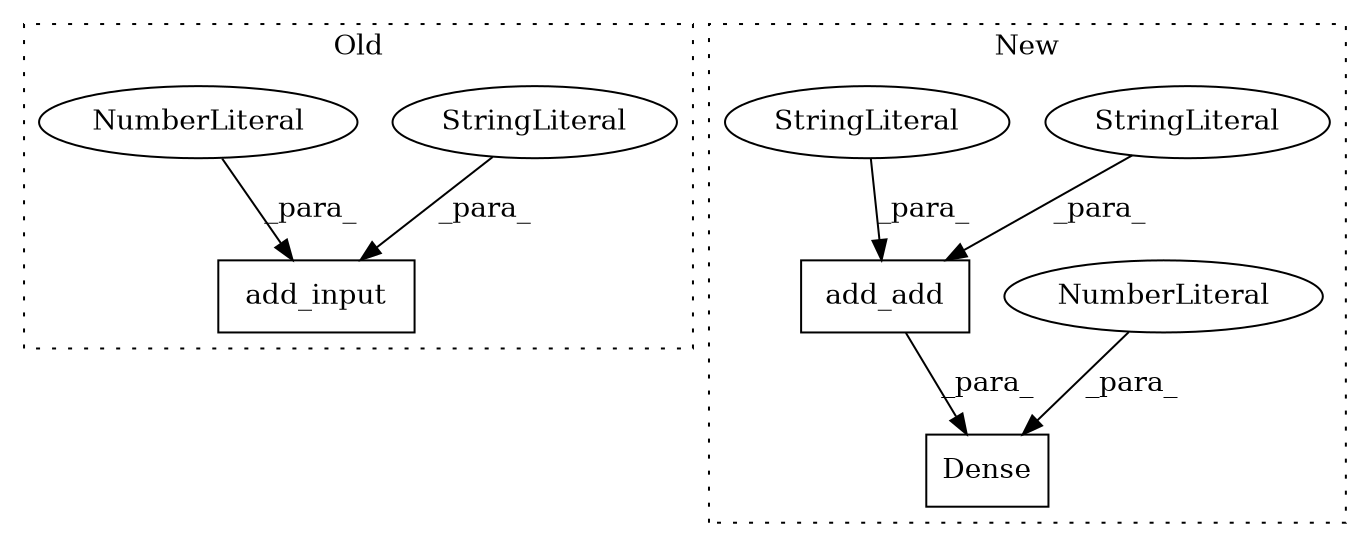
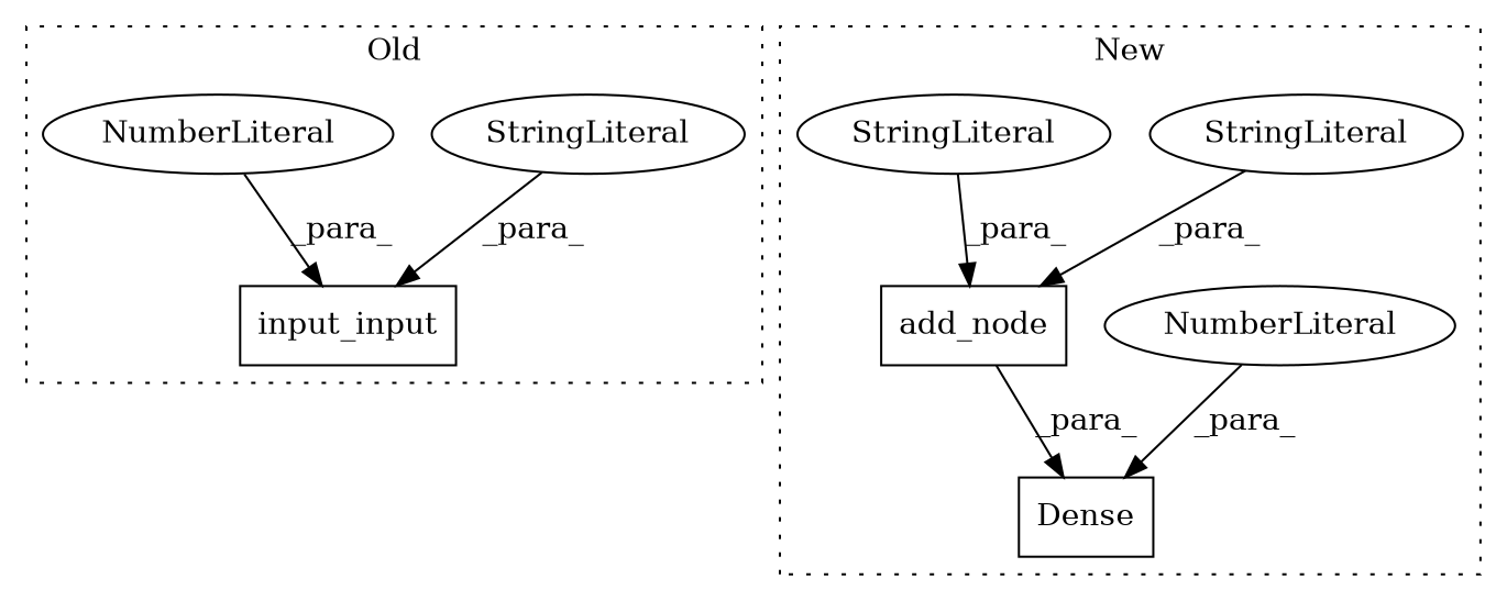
  digraph {
    node [a=32 l=8 shape=ellipse]
-   n1 [l="10,1" label=add_input s="3357,3377" shape=box]
+   n1 [l="10,1" label=input_input s="3357,3377" shape=box]
    n2 [a=45 label=StringLiteral s=3367]
    n3 [a=34 l=1 label=NumberLiteral s=3376]
-   n4 [l="9,1" label=add_add s="3481,3517" shape=box]
+   n4 [l="9,1" label=add_node s="3481,3517" shape=box]
    n5 [l="6,1" label=Dense s="3490,3498" shape=box]
    n6 [a=34 l=2 label=NumberLiteral s=3496]
    n7 [a=45 label=StringLiteral s=3500]
    n8 [a=45 label=StringLiteral s=3509]
    subgraph cluster_1 {
      label=Old
      style=dotted
      n1
      n2
      n3
    }
    subgraph cluster_2 {
      label=New
      style=dotted
      n4
      n5
      n6
      n7
      n8
    }
    n2 -> n1 [label=_para_]
    n3 -> n1 [label=_para_]
    n4 -> n5 [label=_para_]
    n6 -> n5 [label=_para_]
    n7 -> n4 [label=_para_]
    n8 -> n4 [label=_para_]
  }
